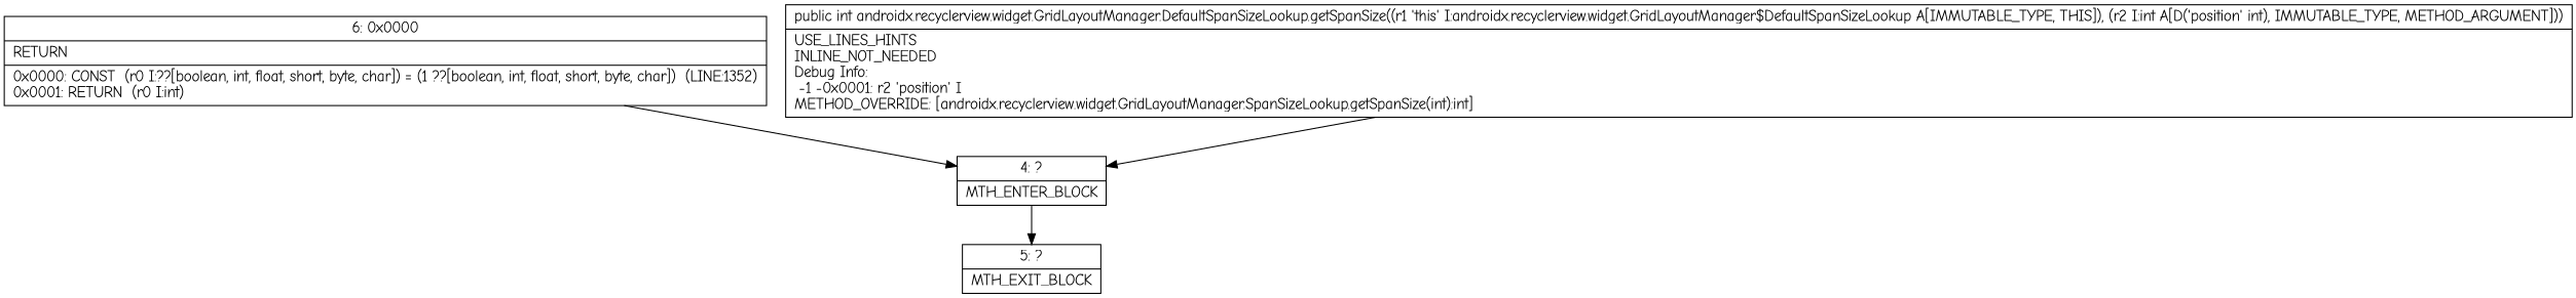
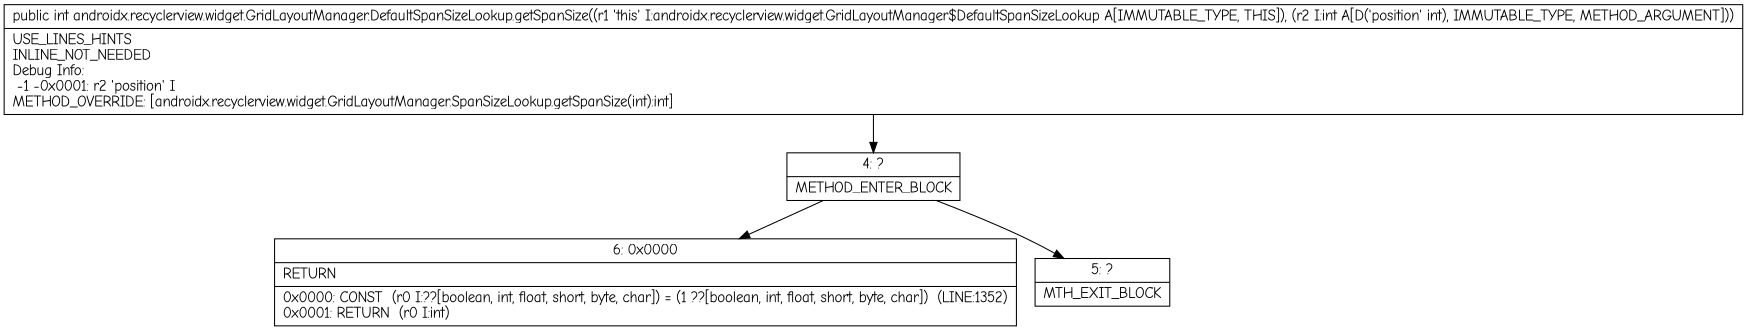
  digraph {
    fontname="Comic Neue"
    node [fontname="Comic Neue" shape=record]
    edge [fontname="Comic Neue"]
-   n1 [label="{4\:\ ?|MTH_ENTER_BLOCK\l}"]
+   n1 [label="{4\:\ ?|METHOD_ENTER_BLOCK\l}"]
    n2 [label="{6\:\ 0x0000|RETURN\l|0x0000: CONST  (r0 I:??[boolean, int, float, short, byte, char]) = (1 ??[boolean, int, float, short, byte, char])  (LINE:1352)\l0x0001: RETURN  (r0 I:int) \l}"]
    n3 [label="{5\:\ ?|MTH_EXIT_BLOCK\l}"]
    n4 [label="{public int androidx.recyclerview.widget.GridLayoutManager.DefaultSpanSizeLookup.getSpanSize((r1 'this' I:androidx.recyclerview.widget.GridLayoutManager$DefaultSpanSizeLookup A[IMMUTABLE_TYPE, THIS]), (r2 I:int A[D('position' int), IMMUTABLE_TYPE, METHOD_ARGUMENT]))  | USE_LINES_HINTS\lINLINE_NOT_NEEDED\lDebug Info:\l  \-1 \-0x0001: r2 'position' I\lMETHOD_OVERRIDE: [androidx.recyclerview.widget.GridLayoutManager.SpanSizeLookup.getSpanSize(int):int]\l}"]
-   n2 -> n1
+   n1 -> n2
    n1 -> n3
    n4 -> n1
  }
